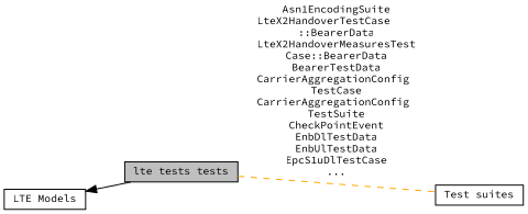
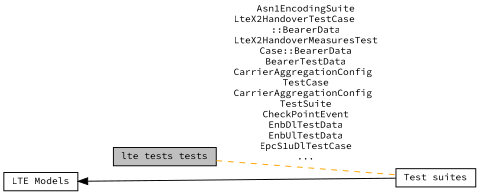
  digraph {
    fontname="Source Code Pro"
    rankdir=LR
    node [color=black fillcolor=white fontname="Source Code Pro" fontsize=10 shape=box style=filled]
    edge [fontname="Source Code Pro" fontsize=10 labelfontname=Helvetica labelfontsize=10 shape=plaintext]
    n1 [height=0.2 label="LTE Models" width=0.4]
    n2 [fillcolor=grey75 fontcolor=black height=0.2 label="lte tests tests" width=0.4]
    n3 [height=0.2 label="Test suites" width=0.4]
-   n1 -> n2 [dir=back style=solid]
+   n1 -> n3 [dir=back style=solid]
    n2 -> n3 [color=orange dir=none label="Asn1EncodingSuite\nLteX2HandoverTestCase\l::BearerData\nLteX2HandoverMeasuresTest\lCase::BearerData\nBearerTestData\nCarrierAggregationConfig\lTestCase\nCarrierAggregationConfig\lTestSuite\nCheckPointEvent\nEnbDlTestData\nEnbUlTestData\nEpcS1uDlTestCase\n..." style=dashed]
  }
